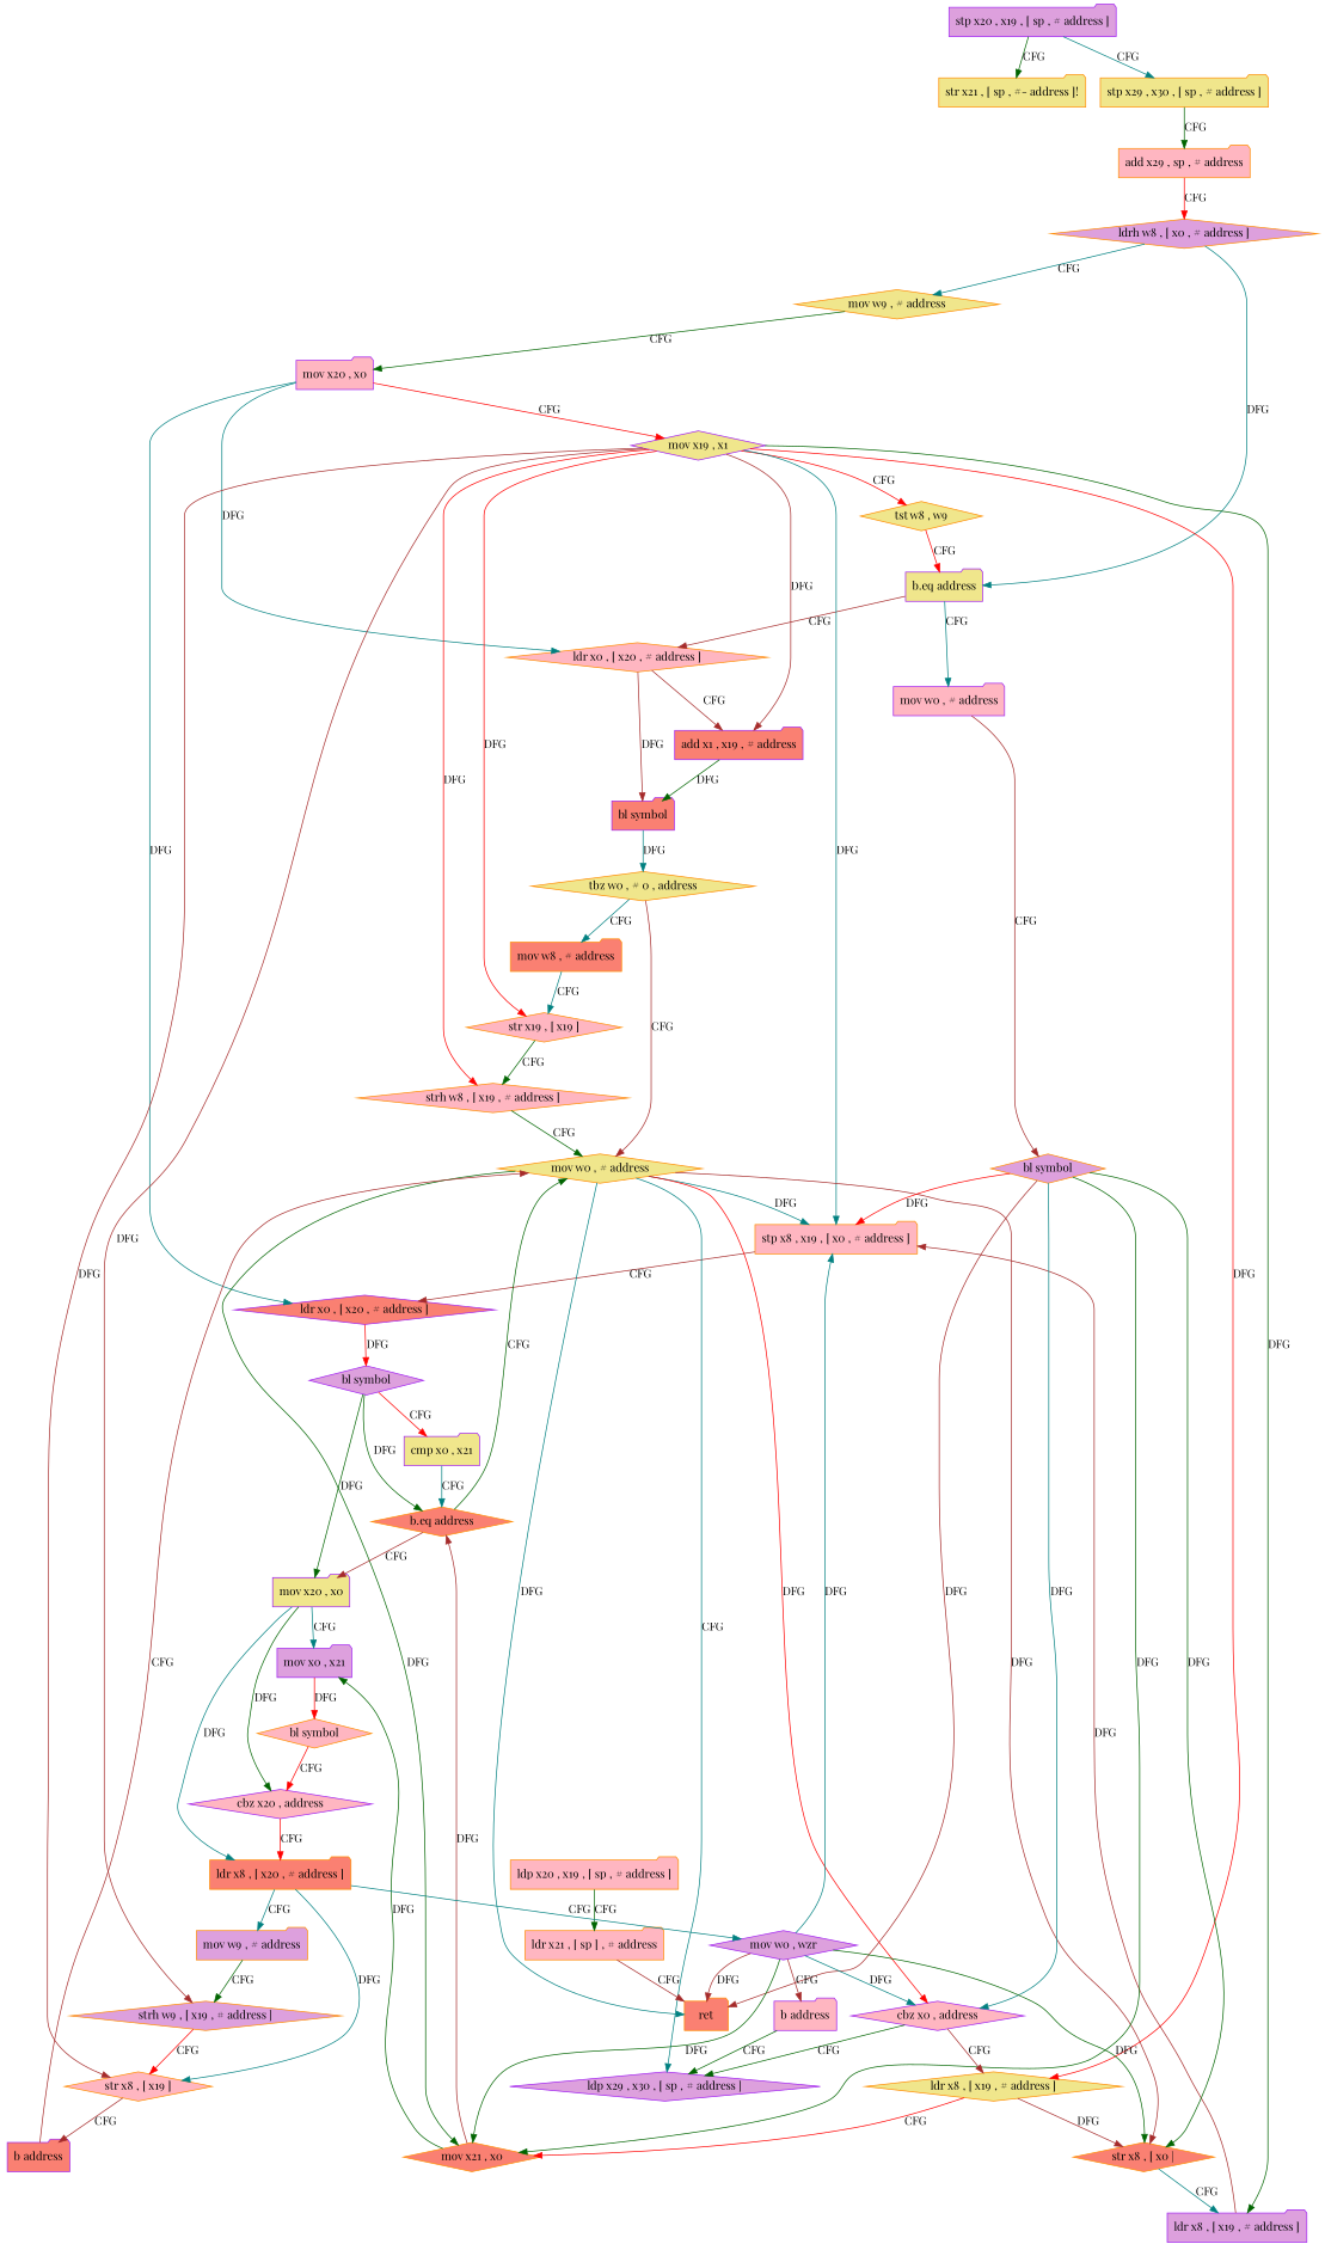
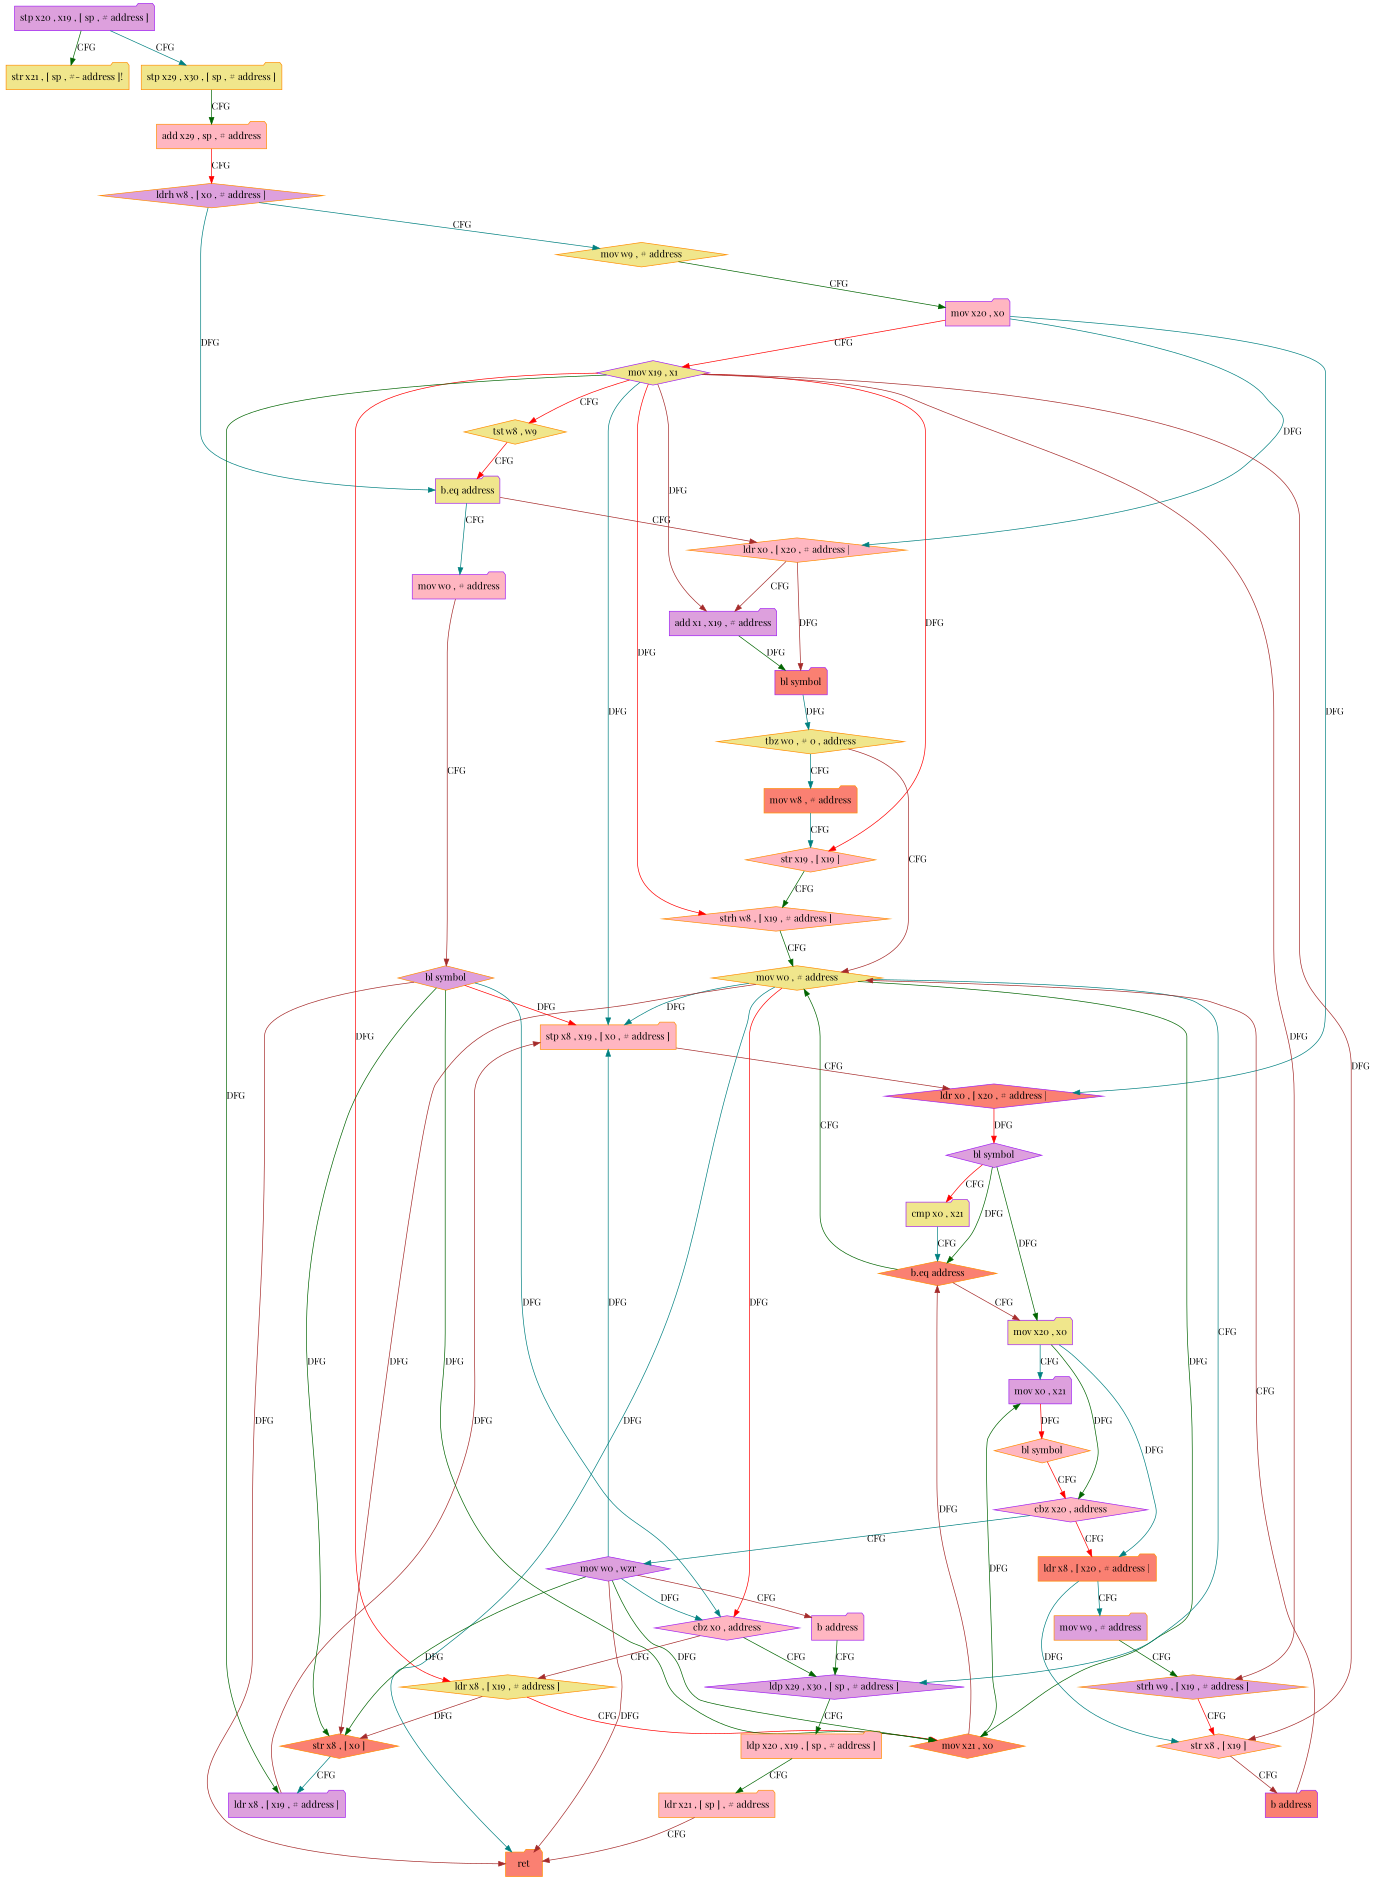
  digraph {
    fontname="Playfair Display"
    node [color=darkorange fillcolor=lightpink fontname="Playfair Display" shape=diamond style=filled]
    edge [color=teal fontname="Playfair Display"]
    n1 [fillcolor=khaki label="str x21 , [ sp , #- address ]!" shape=folder]
    n2 [color=purple fillcolor=plum label="stp x20 , x19 , [ sp , # address ]" shape=folder]
    n3 [fillcolor=khaki label="stp x29 , x30 , [ sp , # address ]" shape=folder]
    n4 [label="add x29 , sp , # address" shape=folder]
    n5 [fillcolor=plum label="ldrh w8 , [ x0 , # address ]"]
    n6 [fillcolor=khaki label="mov w9 , # address"]
    n7 [color=purple fillcolor=khaki label="b.eq address" shape=folder]
    n8 [color=purple label="mov x20 , x0" shape=folder]
    n9 [label="ldr x0 , [ x20 , # address ]"]
    n10 [color=purple label="mov w0 , # address" shape=folder]
    n11 [color=purple fillcolor=khaki label="mov x19 , x1"]
    n12 [color=purple fillcolor=salmon label="ldr x0 , [ x20 , # address ]"]
    n13 [fillcolor=khaki label="tst w8 , w9"]
-   n14 [color=purple fillcolor=salmon label="add x1 , x19 , # address" shape=folder]
+   n14 [color=purple fillcolor=plum label="add x1 , x19 , # address" shape=folder]
    n15 [fillcolor=khaki label="ldr x8 , [ x19 , # address ]"]
    n16 [label="str x19 , [ x19 ]"]
    n17 [label="strh w8 , [ x19 , # address ]"]
    n18 [color=purple fillcolor=plum label="ldr x8 , [ x19 , # address ]" shape=folder]
    n19 [label="stp x8 , x19 , [ x0 , # address ]" shape=folder]
    n20 [fillcolor=plum label="strh w9 , [ x19 , # address ]"]
    n21 [label="str x8 , [ x19 ]"]
    n22 [color=purple fillcolor=salmon label="bl symbol" shape=folder]
    n23 [color=purple fillcolor=plum label="bl symbol"]
    n24 [fillcolor=salmon label="mov x21 , x0"]
    n25 [fillcolor=salmon label="str x8 , [ x0 ]"]
    n26 [fillcolor=khaki label="mov w0 , # address"]
    n27 [color=purple fillcolor=salmon label="b address" shape=folder]
    n28 [fillcolor=plum label="bl symbol"]
    n29 [fillcolor=khaki label="tbz w0 , # 0 , address"]
    n30 [color=purple label="cbz x0 , address"]
    n31 [fillcolor=salmon label=ret shape=folder]
    n32 [fillcolor=salmon label="mov w8 , # address" shape=folder]
    n33 [color=purple fillcolor=plum label="ldp x29 , x30 , [ sp , # address ]"]
    n34 [label="ldp x20 , x19 , [ sp , # address ]" shape=folder]
    n35 [fillcolor=salmon label="b.eq address"]
    n36 [color=purple fillcolor=plum label="mov x0 , x21" shape=folder]
    n37 [label="ldr x21 , [ sp ] , # address" shape=folder]
    n38 [color=purple fillcolor=khaki label="mov x20 , x0" shape=folder]
    n39 [label="bl symbol"]
    n40 [color=purple fillcolor=khaki label="cmp x0 , x21" shape=folder]
    n41 [color=purple label="cbz x20 , address"]
    n42 [fillcolor=salmon label="ldr x8 , [ x20 , # address ]" shape=folder]
    n43 [color=purple fillcolor=plum label="mov w0 , wzr"]
    n44 [fillcolor=plum label="mov w9 , # address" shape=folder]
    n45 [color=purple label="b address" shape=folder]
    n2 -> n1 [color=darkgreen label=CFG]
    n2 -> n3 [label=CFG]
    n3 -> n4 [color=darkgreen label=CFG]
    n4 -> n5 [color=red label=CFG]
    n5 -> n6 [label=CFG]
    n5 -> n7 [label=DFG]
    n6 -> n8 [color=darkgreen label=CFG]
    n7 -> n9 [color=brown label=CFG]
    n7 -> n10 [label=CFG]
    n8 -> n9 [label=DFG]
    n8 -> n11 [color=red label=CFG]
    n8 -> n12 [label=DFG]
    n9 -> n14 [color=brown label=CFG]
    n9 -> n22 [color=brown label=DFG]
    n10 -> n28 [color=brown label=CFG]
    n11 -> n13 [color=red label=CFG]
    n11 -> n14 [color=brown label=DFG]
    n11 -> n15 [color=red label=DFG]
    n11 -> n16 [color=red label=DFG]
    n11 -> n17 [color=red label=DFG]
    n11 -> n18 [color=darkgreen label=DFG]
    n11 -> n19 [label=DFG]
    n11 -> n20 [color=brown label=DFG]
    n11 -> n21 [color=brown label=DFG]
    n12 -> n23 [color=red label=DFG]
    n13 -> n7 [color=red label=CFG]
    n14 -> n22 [color=darkgreen label=DFG]
    n15 -> n24 [color=red label=CFG]
    n15 -> n25 [color=brown label=DFG]
    n16 -> n17 [color=darkgreen label=CFG]
    n17 -> n26 [color=darkgreen label=CFG]
    n18 -> n19 [color=brown label=DFG]
    n19 -> n12 [color=brown label=CFG]
    n20 -> n21 [color=red label=CFG]
    n21 -> n27 [color=brown label=CFG]
    n22 -> n29 [label=DFG]
    n23 -> n35 [color=darkgreen label=DFG]
    n23 -> n38 [color=darkgreen label=DFG]
    n23 -> n40 [color=red label=CFG]
    n24 -> n35 [color=brown label=DFG]
    n24 -> n36 [color=darkgreen label=DFG]
    n25 -> n18 [label=CFG]
    n26 -> n19 [label=DFG]
    n26 -> n24 [color=darkgreen label=DFG]
    n26 -> n25 [color=brown label=DFG]
    n26 -> n30 [color=red label=DFG]
    n26 -> n31 [label=DFG]
    n26 -> n33 [label=CFG]
    n27 -> n26 [color=brown label=CFG]
    n28 -> n19 [color=red label=DFG]
    n28 -> n24 [color=darkgreen label=DFG]
    n28 -> n25 [color=darkgreen label=DFG]
    n28 -> n30 [label=DFG]
    n28 -> n31 [color=brown label=DFG]
    n29 -> n26 [color=brown label=CFG]
    n29 -> n32 [label=CFG]
    n30 -> n15 [color=brown label=CFG]
    n30 -> n33 [color=darkgreen label=CFG]
    n32 -> n16 [label=CFG]
+   n33 -> n34 [color=darkgreen label=CFG]
    n34 -> n37 [color=darkgreen label=CFG]
    n35 -> n26 [color=darkgreen label=CFG]
    n35 -> n38 [color=brown label=CFG]
    n36 -> n39 [color=red label=DFG]
    n37 -> n31 [color=brown label=CFG]
    n38 -> n36 [label=CFG]
    n38 -> n41 [color=darkgreen label=DFG]
    n38 -> n42 [label=DFG]
    n39 -> n41 [color=red label=CFG]
    n40 -> n35 [label=CFG]
    n41 -> n42 [color=red label=CFG]
-   n42 -> n43 [label=CFG]
+   n41 -> n43 [label=CFG]
    n42 -> n21 [label=DFG]
    n42 -> n44 [label=CFG]
    n43 -> n19 [label=DFG]
    n43 -> n24 [color=darkgreen label=DFG]
    n43 -> n25 [color=darkgreen label=DFG]
    n43 -> n30 [label=DFG]
    n43 -> n31 [color=brown label=DFG]
    n43 -> n45 [color=brown label=CFG]
    n44 -> n20 [color=darkgreen label=CFG]
    n45 -> n33 [color=darkgreen label=CFG]
  }
